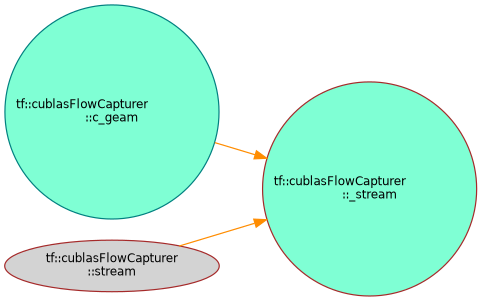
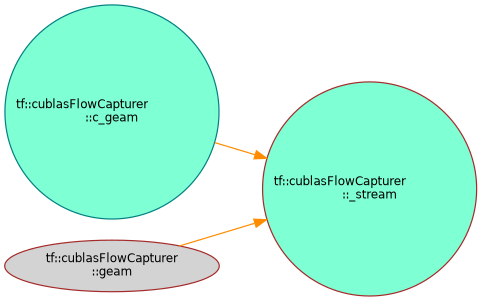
  digraph {
    fontname="DejaVu Sans"
    rankdir=LR
    node [color=brown fillcolor=aquamarine fontname="DejaVu Sans" fontsize=10 shape=circle style=filled]
    edge [color=darkorange fontname="DejaVu Sans" fontsize=10 labelfontname=Helvetica labelfontsize=10 style=solid]
    n1 [color=teal fontcolor=black height=0.2 label="tf::cublasFlowCapturer\l::c_geam" width=0.4]
    n2 [height=0.2 label="tf::cublasFlowCapturer\l::_stream" width=0.4]
-   n3 [fillcolor=lightgrey height=0.2 label="tf::cublasFlowCapturer\l::stream" shape=ellipse width=0.4]
+   n3 [fillcolor=lightgrey height=0.2 label="tf::cublasFlowCapturer\l::geam" shape=ellipse width=0.4]
    n1 -> n2
    n3 -> n2
  }
